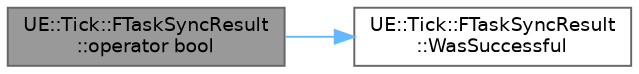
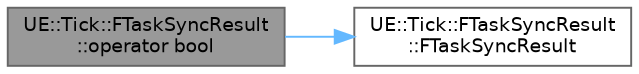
  digraph {
    rankdir=LR
    node [fontname=Helvetica fontsize=10 shape=box style=filled]
    n1 [color=gray40 fillcolor=grey60 fontcolor=black height=0.2 label="UE::Tick::FTaskSyncResult\l::operator bool" width=0.4]
-   n2 [color=grey40 fillcolor=white height=0.2 label="UE::Tick::FTaskSyncResult\l::WasSuccessful" width=0.4]
+   n2 [color=grey40 fillcolor=white height=0.2 label="UE::Tick::FTaskSyncResult\l::FTaskSyncResult" width=0.4]
    n1 -> n2 [color=steelblue1 fontname=Helvetica fontsize=10 labelfontname=Helvetica labelfontsize=10 style=solid]
  }
